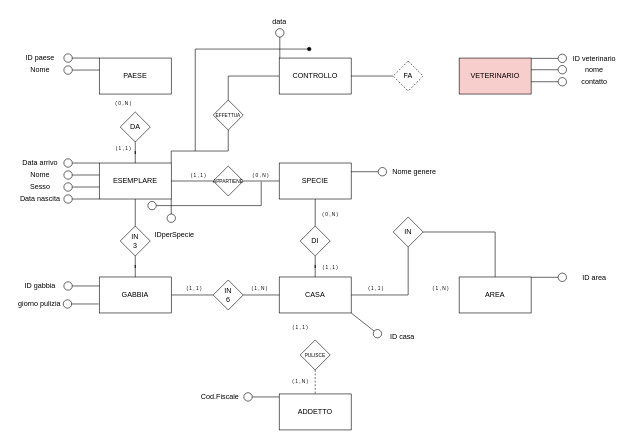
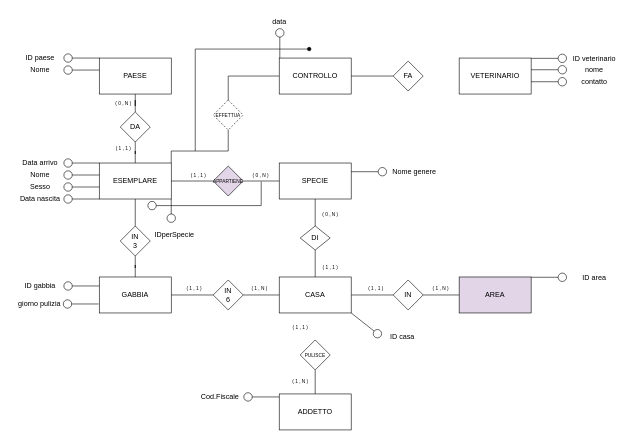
  <mxCell id="0" />
  <mxCell id="1" parent="0" />
  <mxCell id="2" value="" style="edgeStyle=orthogonalEdgeStyle;rounded=0;orthogonalLoop=1;jettySize=auto;html=1;endArrow=none;endFill=0;" edge="1" parent="1" source="3" target="24"><mxGeometry relative="1" as="geometry" /></mxCell>
  <mxCell id="3" value="ESEMPLARE" style="rounded=0;whiteSpace=wrap;html=1;" vertex="1" parent="1"><mxGeometry x="165" y="271" width="120" height="60" as="geometry" /></mxCell>
  <mxCell id="4" value="SPECIE" style="rounded=0;whiteSpace=wrap;html=1;" vertex="1" parent="1"><mxGeometry x="465" y="271" width="120" height="60" as="geometry" /></mxCell>
  <mxCell id="5" value="" style="edgeStyle=orthogonalEdgeStyle;rounded=0;orthogonalLoop=1;jettySize=auto;html=1;endArrow=none;endFill=0;" edge="1" parent="1" source="6" target="22"><mxGeometry relative="1" as="geometry" /></mxCell>
  <mxCell id="6" value="GABBIA" style="rounded=0;whiteSpace=wrap;html=1;" vertex="1" parent="1"><mxGeometry x="165" y="461" width="120" height="60" as="geometry" /></mxCell>
+ <mxCell id="7" value="" style="edgeStyle=orthogonalEdgeStyle;rounded=0;orthogonalLoop=1;jettySize=auto;html=1;endArrow=none;endFill=0;" edge="1" parent="1" source="8" target="29"><mxGeometry relative="1" as="geometry" /></mxCell>
  <mxCell id="8" value="PAESE" style="rounded=0;whiteSpace=wrap;html=1;" vertex="1" parent="1"><mxGeometry x="165" y="96" width="120" height="60" as="geometry" /></mxCell>
  <mxCell id="9" style="edgeStyle=orthogonalEdgeStyle;rounded=0;orthogonalLoop=1;jettySize=auto;html=1;entryX=0.5;entryY=0;entryDx=0;entryDy=0;endArrow=none;endFill=0;" edge="1" parent="1" source="10" target="31"><mxGeometry relative="1" as="geometry" /></mxCell>
  <mxCell id="10" value="CONTROLLO" style="rounded=0;whiteSpace=wrap;html=1;" vertex="1" parent="1"><mxGeometry x="465" y="96" width="120" height="60" as="geometry" /></mxCell>
- <mxCell id="11" value="VETERINARIO" style="rounded=0;whiteSpace=wrap;html=1;fillColor=#f8cecc;" vertex="1" parent="1"><mxGeometry x="765" y="96" width="120" height="60" as="geometry" /></mxCell>
+ <mxCell id="11" value="VETERINARIO" style="rounded=0;whiteSpace=wrap;html=1;" vertex="1" parent="1"><mxGeometry x="765" y="96" width="120" height="60" as="geometry" /></mxCell>
  <mxCell id="12" value="" style="edgeStyle=orthogonalEdgeStyle;rounded=0;orthogonalLoop=1;jettySize=auto;html=1;endArrow=none;endFill=0;" edge="1" parent="1" source="14" target="20"><mxGeometry relative="1" as="geometry" /></mxCell>
  <mxCell id="13" value="" style="edgeStyle=orthogonalEdgeStyle;rounded=0;orthogonalLoop=1;jettySize=auto;html=1;fontSize=8;endArrow=none;endFill=0;" edge="1" parent="1" source="14" target="70"><mxGeometry relative="1" as="geometry" /></mxCell>
  <mxCell id="14" value="CASA" style="rounded=0;whiteSpace=wrap;html=1;" vertex="1" parent="1"><mxGeometry x="465" y="461" width="120" height="60" as="geometry" /></mxCell>
- <mxCell id="15" value="AREA" style="rounded=0;whiteSpace=wrap;html=1;" vertex="1" parent="1"><mxGeometry x="765" y="461" width="120" height="60" as="geometry" /></mxCell>
+ <mxCell id="15" value="AREA" style="rounded=0;whiteSpace=wrap;html=1;fillColor=#e1d5e7;" vertex="1" parent="1"><mxGeometry x="765" y="461" width="120" height="60" as="geometry" /></mxCell>
  <mxCell id="16" value="ADDETTO" style="rounded=0;whiteSpace=wrap;html=1;" vertex="1" parent="1"><mxGeometry x="465" y="656" width="120" height="60" as="geometry" /></mxCell>
- <mxCell id="17" value="" style="edgeStyle=orthogonalEdgeStyle;rounded=0;orthogonalLoop=1;jettySize=auto;html=1;endArrow=none;endFill=0;dashed=1;" edge="1" parent="1" source="18" target="16"><mxGeometry relative="1" as="geometry" /></mxCell>
+ <mxCell id="17" value="" style="edgeStyle=orthogonalEdgeStyle;rounded=0;orthogonalLoop=1;jettySize=auto;html=1;endArrow=none;endFill=0;" edge="1" parent="1" source="18" target="16"><mxGeometry relative="1" as="geometry" /></mxCell>
  <mxCell id="18" value="&lt;font style=&quot;font-size: 8px;&quot;&gt;PULISCE&lt;/font&gt;" style="rhombus;whiteSpace=wrap;html=1;" vertex="1" parent="1"><mxGeometry x="500" y="566" width="50" height="50" as="geometry" /></mxCell>
  <mxCell id="19" value="" style="edgeStyle=orthogonalEdgeStyle;rounded=0;orthogonalLoop=1;jettySize=auto;html=1;endArrow=none;endFill=0;" edge="1" parent="1" source="20" target="15"><mxGeometry relative="1" as="geometry" /></mxCell>
- <mxCell id="20" value="IN" style="rhombus;whiteSpace=wrap;html=1;" vertex="1" parent="1"><mxGeometry x="655" y="361" width="50" height="50" as="geometry" /></mxCell>
+ <mxCell id="20" value="IN" style="rhombus;whiteSpace=wrap;html=1;" vertex="1" parent="1"><mxGeometry x="655" y="466" width="50" height="50" as="geometry" /></mxCell>
  <mxCell id="21" value="" style="edgeStyle=orthogonalEdgeStyle;rounded=0;orthogonalLoop=1;jettySize=auto;html=1;endArrow=none;endFill=0;" edge="1" parent="1" source="22" target="14"><mxGeometry relative="1" as="geometry" /></mxCell>
  <mxCell id="22" value="IN&lt;br&gt;6" style="rhombus;whiteSpace=wrap;html=1;" vertex="1" parent="1"><mxGeometry x="355" y="466" width="50" height="50" as="geometry" /></mxCell>
  <mxCell id="23" value="" style="edgeStyle=orthogonalEdgeStyle;rounded=0;orthogonalLoop=1;jettySize=auto;html=1;endArrow=none;endFill=0;" edge="1" parent="1" source="24" target="6"><mxGeometry relative="1" as="geometry" /></mxCell>
  <mxCell id="24" value="IN&lt;br&gt;3" style="rhombus;whiteSpace=wrap;html=1;" vertex="1" parent="1"><mxGeometry x="200" y="376" width="50" height="50" as="geometry" /></mxCell>
  <mxCell id="25" value="" style="edgeStyle=orthogonalEdgeStyle;rounded=0;orthogonalLoop=1;jettySize=auto;html=1;endArrow=none;endFill=0;" edge="1" parent="1" source="27" target="3"><mxGeometry relative="1" as="geometry" /></mxCell>
  <mxCell id="26" value="" style="edgeStyle=orthogonalEdgeStyle;rounded=0;orthogonalLoop=1;jettySize=auto;html=1;endArrow=none;endFill=0;" edge="1" parent="1" source="27" target="4"><mxGeometry relative="1" as="geometry" /></mxCell>
- <mxCell id="27" value="&lt;font style=&quot;font-size: 8px;&quot;&gt;APPARTIENE&lt;/font&gt;" style="rhombus;whiteSpace=wrap;html=1;" vertex="1" parent="1"><mxGeometry x="355" y="276" width="50" height="50" as="geometry" /></mxCell>
+ <mxCell id="27" value="&lt;font style=&quot;font-size: 8px;&quot;&gt;APPARTIENE&lt;/font&gt;" style="rhombus;whiteSpace=wrap;html=1;fillColor=#e1d5e7;" vertex="1" parent="1"><mxGeometry x="355" y="276" width="50" height="50" as="geometry" /></mxCell>
  <mxCell id="28" value="" style="edgeStyle=orthogonalEdgeStyle;rounded=0;orthogonalLoop=1;jettySize=auto;html=1;endArrow=none;endFill=0;" edge="1" parent="1" source="29" target="3"><mxGeometry relative="1" as="geometry" /></mxCell>
  <mxCell id="29" value="DA" style="rhombus;whiteSpace=wrap;html=1;" vertex="1" parent="1"><mxGeometry x="200" y="186" width="50" height="50" as="geometry" /></mxCell>
  <mxCell id="30" style="edgeStyle=orthogonalEdgeStyle;rounded=0;orthogonalLoop=1;jettySize=auto;html=1;exitX=0.5;exitY=1;exitDx=0;exitDy=0;entryX=1;entryY=0;entryDx=0;entryDy=0;endArrow=none;endFill=0;" edge="1" parent="1" source="31" target="3"><mxGeometry relative="1" as="geometry"><Array as="points"><mxPoint x="380" y="251" /><mxPoint x="285" y="251" /></Array></mxGeometry></mxCell>
- <mxCell id="31" value="&lt;font style=&quot;font-size: 8px;&quot;&gt;EFFETTUA&lt;/font&gt;" style="rhombus;whiteSpace=wrap;html=1;" vertex="1" parent="1"><mxGeometry x="355" y="166" width="50" height="50" as="geometry" /></mxCell>
+ <mxCell id="31" value="&lt;font style=&quot;font-size: 8px;&quot;&gt;EFFETTUA&lt;/font&gt;" style="rhombus;whiteSpace=wrap;html=1;dashed=1;" vertex="1" parent="1"><mxGeometry x="355" y="166" width="50" height="50" as="geometry" /></mxCell>
  <mxCell id="32" value="" style="edgeStyle=orthogonalEdgeStyle;rounded=0;orthogonalLoop=1;jettySize=auto;html=1;endArrow=none;endFill=0;" edge="1" parent="1" source="33" target="10"><mxGeometry relative="1" as="geometry" /></mxCell>
- <mxCell id="33" value="FA" style="rhombus;whiteSpace=wrap;html=1;dashed=1;" vertex="1" parent="1"><mxGeometry x="655" y="101" width="50" height="50" as="geometry" /></mxCell>
+ <mxCell id="33" value="FA" style="rhombus;whiteSpace=wrap;html=1;" vertex="1" parent="1"><mxGeometry x="655" y="101" width="50" height="50" as="geometry" /></mxCell>
  <mxCell id="34" value="" style="endArrow=circle;html=1;rounded=0;endFill=0;exitX=0;exitY=0;exitDx=0;exitDy=0;" edge="1" parent="1" source="3"><mxGeometry width="50" height="50" relative="1" as="geometry"><mxPoint x="85" y="326" as="sourcePoint" /><mxPoint x="105" y="271" as="targetPoint" /></mxGeometry></mxCell>
  <mxCell id="35" value="Data arrivo" style="text;html=1;align=center;verticalAlign=middle;resizable=0;points=[];autosize=1;strokeColor=none;fillColor=none;" vertex="1" parent="1"><mxGeometry x="26" y="256" width="80" height="30" as="geometry" /></mxCell>
  <mxCell id="36" value="" style="endArrow=circle;html=1;rounded=0;endFill=0;exitX=0;exitY=0;exitDx=0;exitDy=0;" edge="1" parent="1"><mxGeometry width="50" height="50" relative="1" as="geometry"><mxPoint x="165" y="291" as="sourcePoint" /><mxPoint x="105" y="291" as="targetPoint" /></mxGeometry></mxCell>
  <mxCell id="37" value="Nome" style="text;html=1;align=center;verticalAlign=middle;resizable=0;points=[];autosize=1;strokeColor=none;fillColor=none;" vertex="1" parent="1"><mxGeometry x="36" y="276" width="60" height="30" as="geometry" /></mxCell>
  <mxCell id="38" value="" style="endArrow=circle;html=1;rounded=0;endFill=0;exitX=0;exitY=0;exitDx=0;exitDy=0;" edge="1" parent="1"><mxGeometry width="50" height="50" relative="1" as="geometry"><mxPoint x="165" y="311" as="sourcePoint" /><mxPoint x="105" y="311" as="targetPoint" /></mxGeometry></mxCell>
  <mxCell id="39" value="Sesso" style="text;html=1;align=center;verticalAlign=middle;resizable=0;points=[];autosize=1;strokeColor=none;fillColor=none;" vertex="1" parent="1"><mxGeometry x="36" y="296" width="60" height="30" as="geometry" /></mxCell>
  <mxCell id="40" value="" style="endArrow=circle;html=1;rounded=0;endFill=0;exitX=0;exitY=0;exitDx=0;exitDy=0;" edge="1" parent="1"><mxGeometry width="50" height="50" relative="1" as="geometry"><mxPoint x="165" y="331" as="sourcePoint" /><mxPoint x="105" y="331" as="targetPoint" /></mxGeometry></mxCell>
  <mxCell id="41" value="Data nascita" style="text;html=1;align=center;verticalAlign=middle;resizable=0;points=[];autosize=1;strokeColor=none;fillColor=none;" vertex="1" parent="1"><mxGeometry x="21" y="316" width="90" height="30" as="geometry" /></mxCell>
  <mxCell id="42" value="" style="endArrow=circle;html=1;rounded=0;endFill=0;" edge="1" parent="1"><mxGeometry width="50" height="50" relative="1" as="geometry"><mxPoint x="285" y="331" as="sourcePoint" /><mxPoint x="285" y="371" as="targetPoint" /></mxGeometry></mxCell>
  <mxCell id="43" value="IDperSpecie" style="text;html=1;align=center;verticalAlign=middle;resizable=0;points=[];autosize=1;strokeColor=none;fillColor=none;" vertex="1" parent="1"><mxGeometry x="245" y="376" width="90" height="30" as="geometry" /></mxCell>
  <mxCell id="44" value="" style="endArrow=circle;html=1;rounded=0;endFill=0;exitX=0;exitY=0;exitDx=0;exitDy=0;" edge="1" parent="1"><mxGeometry width="50" height="50" relative="1" as="geometry"><mxPoint x="585" y="285.5" as="sourcePoint" /><mxPoint x="645" y="285.5" as="targetPoint" /></mxGeometry></mxCell>
  <mxCell id="45" value="Nome genere" style="text;html=1;align=center;verticalAlign=middle;resizable=0;points=[];autosize=1;strokeColor=none;fillColor=none;" vertex="1" parent="1"><mxGeometry x="640" y="271" width="100" height="30" as="geometry" /></mxCell>
  <mxCell id="46" value="" style="endArrow=circle;html=1;rounded=0;endFill=0;exitX=0;exitY=0;exitDx=0;exitDy=0;" edge="1" parent="1"><mxGeometry width="50" height="50" relative="1" as="geometry"><mxPoint x="165" y="96" as="sourcePoint" /><mxPoint x="105" y="96" as="targetPoint" /></mxGeometry></mxCell>
  <mxCell id="47" value="ID paese" style="text;html=1;align=center;verticalAlign=middle;resizable=0;points=[];autosize=1;strokeColor=none;fillColor=none;" vertex="1" parent="1"><mxGeometry x="31" y="81" width="70" height="30" as="geometry" /></mxCell>
  <mxCell id="48" value="" style="endArrow=circle;html=1;rounded=0;endFill=0;exitX=0;exitY=0;exitDx=0;exitDy=0;" edge="1" parent="1"><mxGeometry width="50" height="50" relative="1" as="geometry"><mxPoint x="165" y="116" as="sourcePoint" /><mxPoint x="105" y="116" as="targetPoint" /></mxGeometry></mxCell>
  <mxCell id="49" value="Nome" style="text;html=1;align=center;verticalAlign=middle;resizable=0;points=[];autosize=1;strokeColor=none;fillColor=none;" vertex="1" parent="1"><mxGeometry x="36" y="101" width="60" height="30" as="geometry" /></mxCell>
  <mxCell id="50" value="" style="endArrow=circle;html=1;rounded=0;endFill=0;exitX=0;exitY=0;exitDx=0;exitDy=0;" edge="1" parent="1"><mxGeometry width="50" height="50" relative="1" as="geometry"><mxPoint x="885" y="96.5" as="sourcePoint" /><mxPoint x="945" y="96.5" as="targetPoint" /></mxGeometry></mxCell>
  <mxCell id="51" value="ID veterinario" style="text;html=1;align=center;verticalAlign=middle;resizable=0;points=[];autosize=1;strokeColor=none;fillColor=none;" vertex="1" parent="1"><mxGeometry x="945" y="82" width="90" height="30" as="geometry" /></mxCell>
  <mxCell id="52" value="" style="endArrow=circle;html=1;rounded=0;endFill=0;exitX=0;exitY=0;exitDx=0;exitDy=0;" edge="1" parent="1"><mxGeometry width="50" height="50" relative="1" as="geometry"><mxPoint x="885" y="115.5" as="sourcePoint" /><mxPoint x="945" y="115.5" as="targetPoint" /></mxGeometry></mxCell>
  <mxCell id="53" value="nome" style="text;html=1;align=center;verticalAlign=middle;resizable=0;points=[];autosize=1;strokeColor=none;fillColor=none;" vertex="1" parent="1"><mxGeometry x="965" y="101" width="50" height="30" as="geometry" /></mxCell>
  <mxCell id="54" value="" style="endArrow=circle;html=1;rounded=0;endFill=0;exitX=0;exitY=0;exitDx=0;exitDy=0;" edge="1" parent="1"><mxGeometry width="50" height="50" relative="1" as="geometry"><mxPoint x="885" y="135.5" as="sourcePoint" /><mxPoint x="945" y="135.5" as="targetPoint" /></mxGeometry></mxCell>
  <mxCell id="55" value="contatto" style="text;html=1;align=center;verticalAlign=middle;resizable=0;points=[];autosize=1;strokeColor=none;fillColor=none;" vertex="1" parent="1"><mxGeometry x="955" y="121" width="70" height="30" as="geometry" /></mxCell>
  <mxCell id="56" value="" style="endArrow=circle;html=1;rounded=0;fontSize=8;endFill=0;" edge="1" parent="1"><mxGeometry width="50" height="50" relative="1" as="geometry"><mxPoint x="435" y="302" as="sourcePoint" /><mxPoint x="245" y="342" as="targetPoint" /><Array as="points"><mxPoint x="435" y="342" /></Array></mxGeometry></mxCell>
  <mxCell id="57" value="( 1 , 1 )" style="text;html=1;align=center;verticalAlign=middle;resizable=0;points=[];autosize=1;strokeColor=none;fillColor=none;fontSize=8;" vertex="1" parent="1"><mxGeometry x="180" y="236" width="50" height="20" as="geometry" /></mxCell>
  <mxCell id="58" value="( 0 , N )" style="text;html=1;align=center;verticalAlign=middle;resizable=0;points=[];autosize=1;strokeColor=none;fillColor=none;fontSize=8;" vertex="1" parent="1"><mxGeometry x="180" y="161" width="50" height="20" as="geometry" /></mxCell>
  <mxCell id="59" value="" style="endArrow=circle;html=1;rounded=0;endFill=0;exitX=0;exitY=0;exitDx=0;exitDy=0;" edge="1" parent="1"><mxGeometry width="50" height="50" relative="1" as="geometry"><mxPoint x="885" y="461.5" as="sourcePoint" /><mxPoint x="945" y="461.5" as="targetPoint" /></mxGeometry></mxCell>
  <mxCell id="60" value="ID area" style="text;html=1;align=center;verticalAlign=middle;resizable=0;points=[];autosize=1;strokeColor=none;fillColor=none;" vertex="1" parent="1"><mxGeometry x="960" y="447" width="60" height="30" as="geometry" /></mxCell>
  <mxCell id="61" value="( 1 , 1 )" style="text;html=1;align=center;verticalAlign=middle;resizable=0;points=[];autosize=1;strokeColor=none;fillColor=none;fontSize=8;" vertex="1" parent="1"><mxGeometry x="305" y="281" width="50" height="20" as="geometry" /></mxCell>
  <mxCell id="62" value="( 0 , N )" style="text;html=1;align=center;verticalAlign=middle;resizable=0;points=[];autosize=1;strokeColor=none;fillColor=none;fontSize=8;" vertex="1" parent="1"><mxGeometry x="409" y="281" width="50" height="20" as="geometry" /></mxCell>
  <mxCell id="63" value="( 1 , 1 )" style="text;html=1;align=center;verticalAlign=middle;resizable=0;points=[];autosize=1;strokeColor=none;fillColor=none;fontSize=8;" vertex="1" parent="1"><mxGeometry x="601" y="471" width="50" height="20" as="geometry" /></mxCell>
  <mxCell id="64" value="( 1 , 1 )" style="text;html=1;align=center;verticalAlign=middle;resizable=0;points=[];autosize=1;strokeColor=none;fillColor=none;fontSize=8;" vertex="1" parent="1"><mxGeometry x="298" y="471" width="50" height="20" as="geometry" /></mxCell>
  <mxCell id="65" value="( 1 , N )" style="text;html=1;align=center;verticalAlign=middle;resizable=0;points=[];autosize=1;strokeColor=none;fillColor=none;fontSize=8;" vertex="1" parent="1"><mxGeometry x="709" y="471" width="50" height="20" as="geometry" /></mxCell>
  <mxCell id="66" value="( 1 , N )" style="text;html=1;align=center;verticalAlign=middle;resizable=0;points=[];autosize=1;strokeColor=none;fillColor=none;fontSize=8;" vertex="1" parent="1"><mxGeometry x="407" y="471" width="50" height="20" as="geometry" /></mxCell>
  <mxCell id="67" value="( 1 , 1 )" style="text;html=1;align=center;verticalAlign=middle;resizable=0;points=[];autosize=1;strokeColor=none;fillColor=none;fontSize=8;" vertex="1" parent="1"><mxGeometry x="475" y="536" width="50" height="20" as="geometry" /></mxCell>
  <mxCell id="68" value="( 1 , N )" style="text;html=1;align=center;verticalAlign=middle;resizable=0;points=[];autosize=1;strokeColor=none;fillColor=none;fontSize=8;" vertex="1" parent="1"><mxGeometry x="475" y="626" width="50" height="20" as="geometry" /></mxCell>
  <mxCell id="69" value="" style="edgeStyle=orthogonalEdgeStyle;rounded=0;orthogonalLoop=1;jettySize=auto;html=1;fontSize=8;endArrow=none;endFill=0;" edge="1" parent="1" source="70" target="4"><mxGeometry relative="1" as="geometry" /></mxCell>
- <mxCell id="70" value="DI" style="rhombus;whiteSpace=wrap;html=1;" vertex="1" parent="1"><mxGeometry x="500" y="376" width="50" height="50" as="geometry" /></mxCell>
+ <mxCell id="70" value="DI" style="rhombus;whiteSpace=wrap;html=1;" vertex="1" parent="1"><mxGeometry x="500" y="376" width="50" height="40" as="geometry" /></mxCell>
  <mxCell id="71" value="" style="endArrow=circle;html=1;rounded=0;endFill=0;exitX=0;exitY=0;exitDx=0;exitDy=0;" edge="1" parent="1"><mxGeometry width="50" height="50" relative="1" as="geometry"><mxPoint x="165" y="476" as="sourcePoint" /><mxPoint x="105" y="476" as="targetPoint" /></mxGeometry></mxCell>
  <mxCell id="72" value="ID gabbia" style="text;html=1;align=center;verticalAlign=middle;resizable=0;points=[];autosize=1;strokeColor=none;fillColor=none;" vertex="1" parent="1"><mxGeometry x="31" y="461" width="70" height="30" as="geometry" /></mxCell>
  <mxCell id="73" value="" style="endArrow=circle;html=1;rounded=0;endFill=0;exitX=0;exitY=0;exitDx=0;exitDy=0;" edge="1" parent="1"><mxGeometry width="50" height="50" relative="1" as="geometry"><mxPoint x="164" y="506" as="sourcePoint" /><mxPoint x="104" y="506" as="targetPoint" /></mxGeometry></mxCell>
  <mxCell id="74" value="giorno pulizia" style="text;html=1;align=center;verticalAlign=middle;resizable=0;points=[];autosize=1;strokeColor=none;fillColor=none;" vertex="1" parent="1"><mxGeometry x="20" y="491" width="90" height="30" as="geometry" /></mxCell>
  <mxCell id="75" value="( 1 , 1 )" style="text;html=1;align=center;verticalAlign=middle;resizable=0;points=[];autosize=1;strokeColor=none;fillColor=none;fontSize=8;" vertex="1" parent="1"><mxGeometry x="525" y="436" width="50" height="20" as="geometry" /></mxCell>
  <mxCell id="76" value="( 0 , N )" style="text;html=1;align=center;verticalAlign=middle;resizable=0;points=[];autosize=1;strokeColor=none;fillColor=none;fontSize=8;" vertex="1" parent="1"><mxGeometry x="525" y="346" width="50" height="20" as="geometry" /></mxCell>
  <mxCell id="77" value="" style="endArrow=circle;html=1;rounded=0;endFill=0;exitX=0;exitY=0;exitDx=0;exitDy=0;" edge="1" parent="1"><mxGeometry width="50" height="50" relative="1" as="geometry"><mxPoint x="465" y="661" as="sourcePoint" /><mxPoint x="405" y="661" as="targetPoint" /></mxGeometry></mxCell>
  <mxCell id="78" value="Cod.Fiscale" style="text;html=1;align=center;verticalAlign=middle;resizable=0;points=[];autosize=1;strokeColor=none;fillColor=none;" vertex="1" parent="1"><mxGeometry x="321" y="646" width="90" height="30" as="geometry" /></mxCell>
  <mxCell id="79" value="" style="endArrow=circle;html=1;rounded=0;endFill=0;exitX=1;exitY=1;exitDx=0;exitDy=0;" edge="1" parent="1" source="14"><mxGeometry width="50" height="50" relative="1" as="geometry"><mxPoint x="575" y="560.5" as="sourcePoint" /><mxPoint x="635" y="560.5" as="targetPoint" /></mxGeometry></mxCell>
  <mxCell id="80" value="ID casa" style="text;html=1;align=center;verticalAlign=middle;resizable=0;points=[];autosize=1;strokeColor=none;fillColor=none;" vertex="1" parent="1"><mxGeometry x="640" y="546" width="60" height="30" as="geometry" /></mxCell>
  <mxCell id="81" value="" style="endArrow=circle;html=1;rounded=0;endFill=0;exitX=0;exitY=0;exitDx=0;exitDy=0;" edge="1" parent="1"><mxGeometry width="50" height="50" relative="1" as="geometry"><mxPoint x="466" y="96" as="sourcePoint" /><mxPoint x="466" y="46" as="targetPoint" /></mxGeometry></mxCell>
  <mxCell id="82" value="data" style="text;html=1;align=center;verticalAlign=middle;resizable=0;points=[];autosize=1;strokeColor=none;fillColor=none;" vertex="1" parent="1"><mxGeometry x="440" y="20" width="50" height="30" as="geometry" /></mxCell>
  <mxCell id="83" value="" style="endArrow=oval;html=1;rounded=0;fontSize=8;endFill=1;" edge="1" parent="1"><mxGeometry width="50" height="50" relative="1" as="geometry"><mxPoint x="325" y="251" as="sourcePoint" /><mxPoint x="515" y="81" as="targetPoint" /><Array as="points"><mxPoint x="325" y="81" /></Array></mxGeometry></mxCell>
